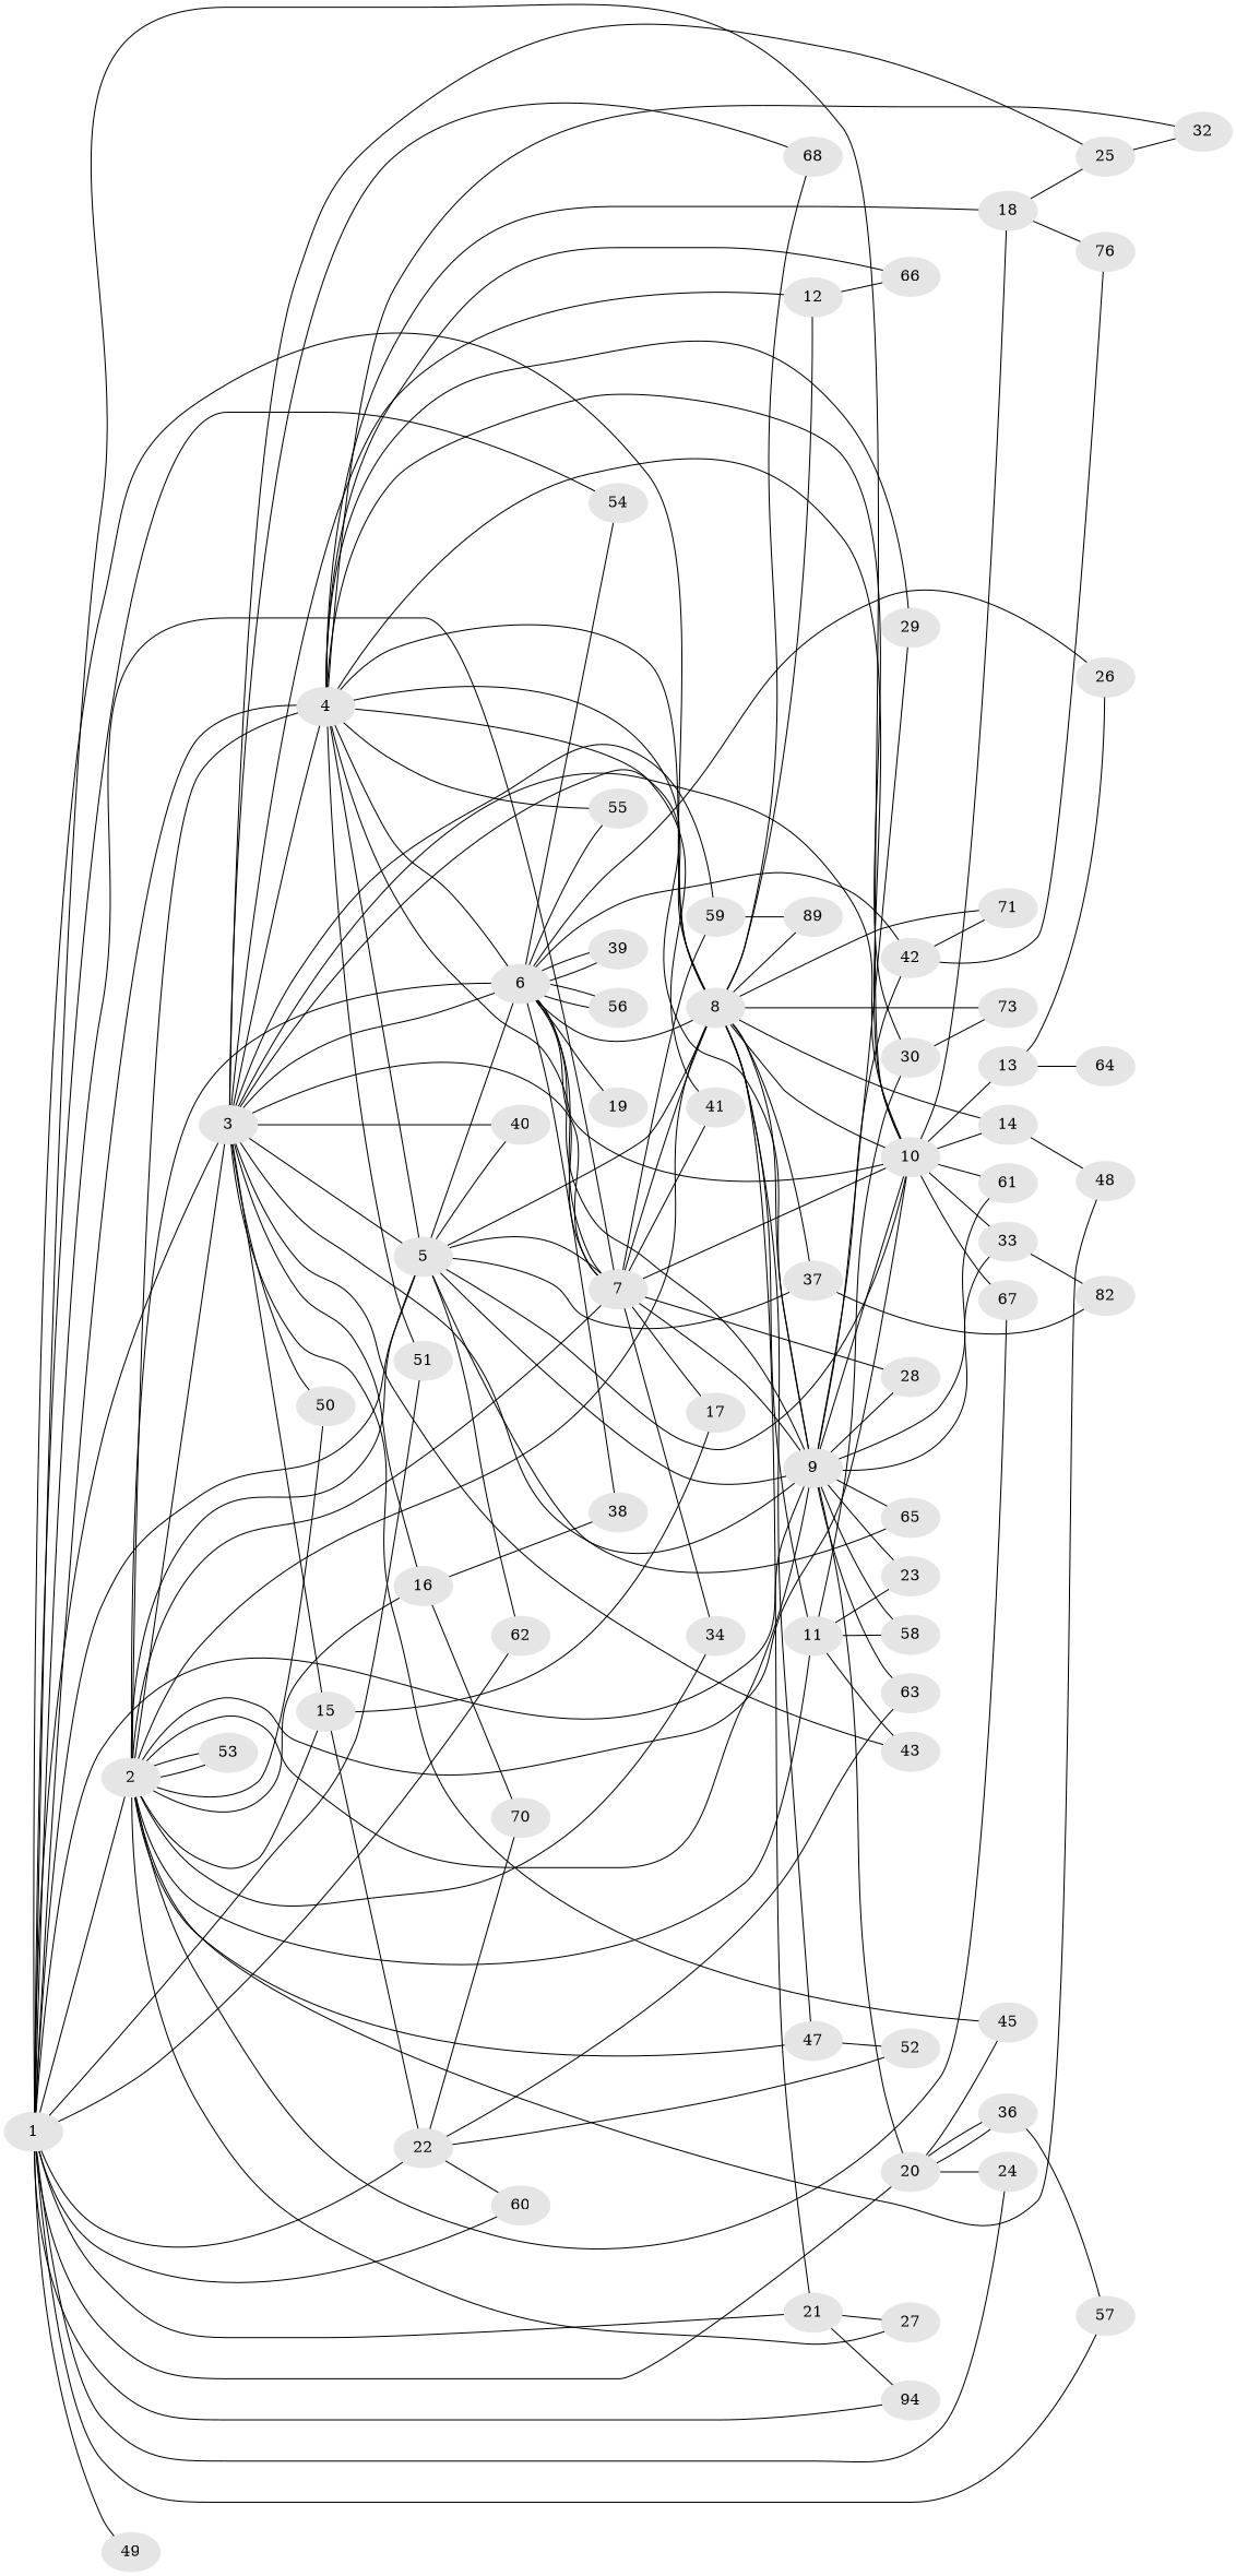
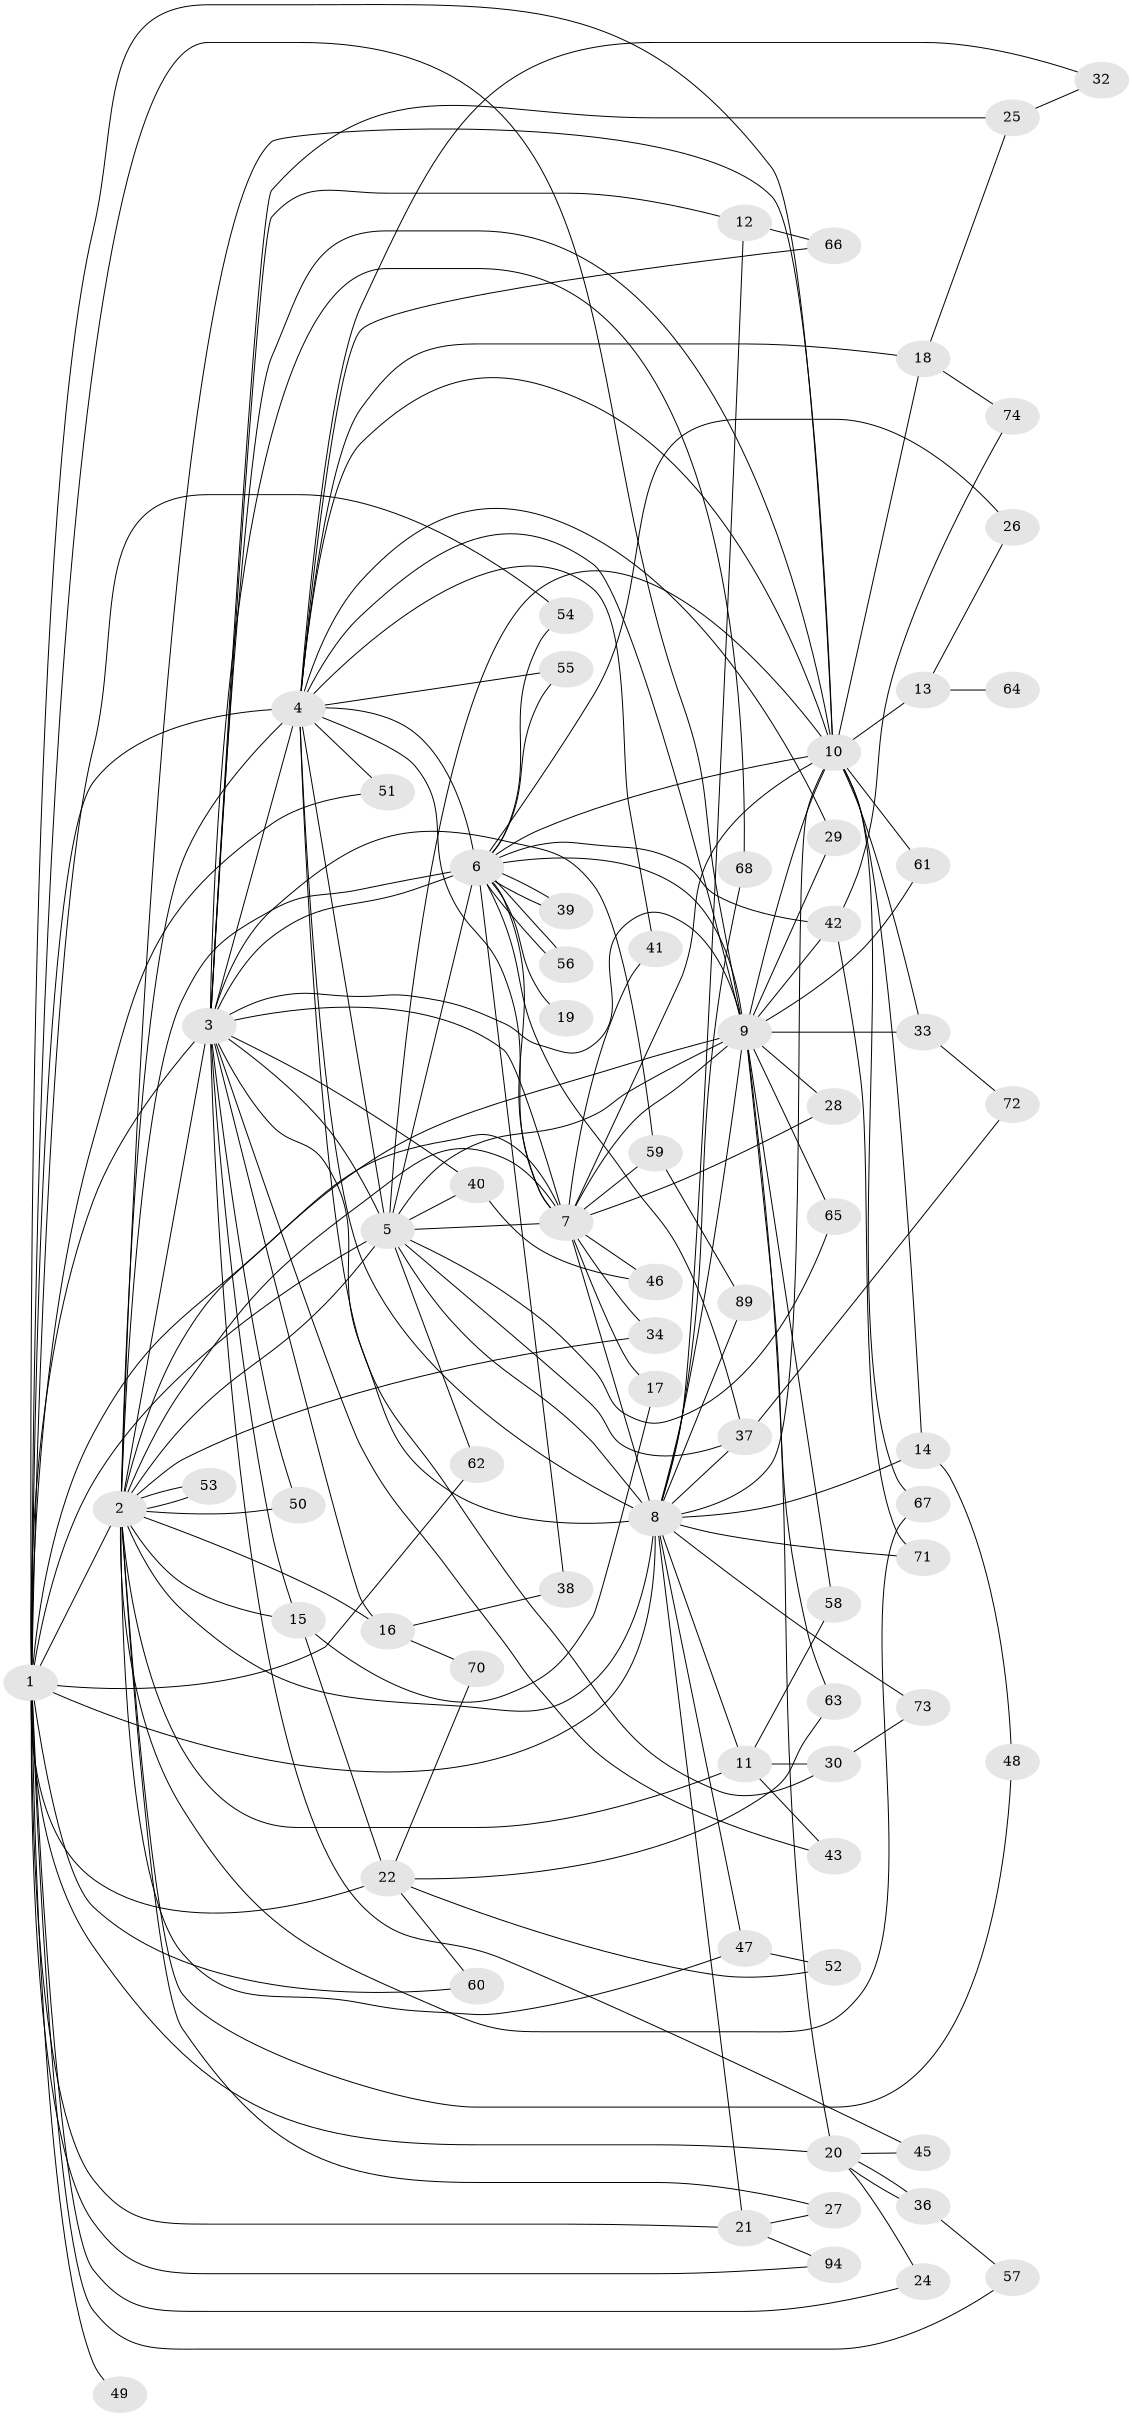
  graph {
    rankdir=LR
    node [color=gray90 style=filled]
    1
    2
    3
    4
    5
    7
    8
    9
    10
    20
    21
    22
    24
    n14 [label=94]
    49
    51
    54
    57
    60
    62
    6
    11
    15
    16
    27
    34
    47
    48
    50
    53
    67
    12
    25
    40
    43
    45
    59
    68
    18
    29
    30
    32
    41
    55
    66
    37
    65
    19
    26
    38
    39
    42
    56
    17
    28
+   46
    14
    n58 [label=89]
    71
    73
-   23
    33
    58
    61
    63
    13
    36
    70
    52
-   74 [label=76]
-   72 [label=82]
+   74
+   72
    64
    1 -- 2
    1 -- 3
    1 -- 4
    1 -- 5
    1 -- 7
    1 -- 8
    1 -- 9
    1 -- 10
    1 -- 20
    1 -- 21
    1 -- 22
    1 -- 24
    1 -- n14
    1 -- 49
    1 -- 51
    1 -- 54
    1 -- 57
    1 -- 60
    1 -- 62
    2 -- 3
    2 -- 4
    2 -- 5
    2 -- 7
    2 -- 8
    2 -- 9
    2 -- 10
    2 -- 6
    2 -- 11
    2 -- 15
    2 -- 16
    2 -- 27
    2 -- 34
    2 -- 47
    2 -- 48
    2 -- 50
    2 -- 53
    2 -- 53
    2 -- 67
    3 -- 4
    3 -- 5
    3 -- 7
    3 -- 8
    3 -- 9
    3 -- 10
    3 -- 6
    3 -- 15
    3 -- 16
    3 -- 50
    3 -- 12
    3 -- 25
    3 -- 40
    3 -- 43
    3 -- 45
    3 -- 59
    3 -- 68
    4 -- 5
    4 -- 7
    4 -- 8
    4 -- 9
    4 -- 10
    4 -- 51
    4 -- 6
    4 -- 18
    4 -- 29
    4 -- 30
    4 -- 32
    4 -- 41
    4 -- 55
    4 -- 66
    5 -- 7
    5 -- 8
    5 -- 9
    5 -- 10
    5 -- 62
    5 -- 6
    5 -- 40
    5 -- 37
    5 -- 65
    7 -- 8
    7 -- 9
    7 -- 10
    7 -- 34
    7 -- 59
    7 -- 41
    7 -- 17
    7 -- 28
+   7 -- 46
    8 -- 9
    8 -- 10
    8 -- 21
    8 -- 11
    8 -- 47
    8 -- 12
    8 -- 68
    8 -- 37
    8 -- 14
    8 -- n58
    8 -- 71
    8 -- 73
    9 -- 10
    9 -- 20
    9 -- 29
    9 -- 65
    9 -- 42
    9 -- 28
-   9 -- 23
    9 -- 33
    9 -- 58
    9 -- 61
    9 -- 63
    10 -- 67
    10 -- 18
    10 -- 14
    10 -- 33
    10 -- 61
    10 -- 13
    20 -- 24
    20 -- 45
    20 -- 36
    20 -- 36
    21 -- n14
    21 -- 27
    22 -- 60
    22 -- 63
    22 -- 70
    22 -- 52
    6 -- 7
-   6 -- 8
+   6 -- 37
    6 -- 9
    6 -- 10
    6 -- 54
    6 -- 55
    6 -- 19
    6 -- 26
    6 -- 38
    6 -- 39
    6 -- 39
    6 -- 42
    6 -- 56
    6 -- 56
    11 -- 43
    11 -- 30
-   11 -- 23
    11 -- 58
    15 -- 22
    15 -- 17
    16 -- 38
    16 -- 70
    47 -- 52
    12 -- 66
    25 -- 32
+   40 -- 46
    59 -- n58
    18 -- 25
    18 -- 74
    30 -- 73
    37 -- 72
    42 -- 71
    42 -- 74
    14 -- 48
    33 -- 72
    13 -- 26
    13 -- 64
    36 -- 57
  }
